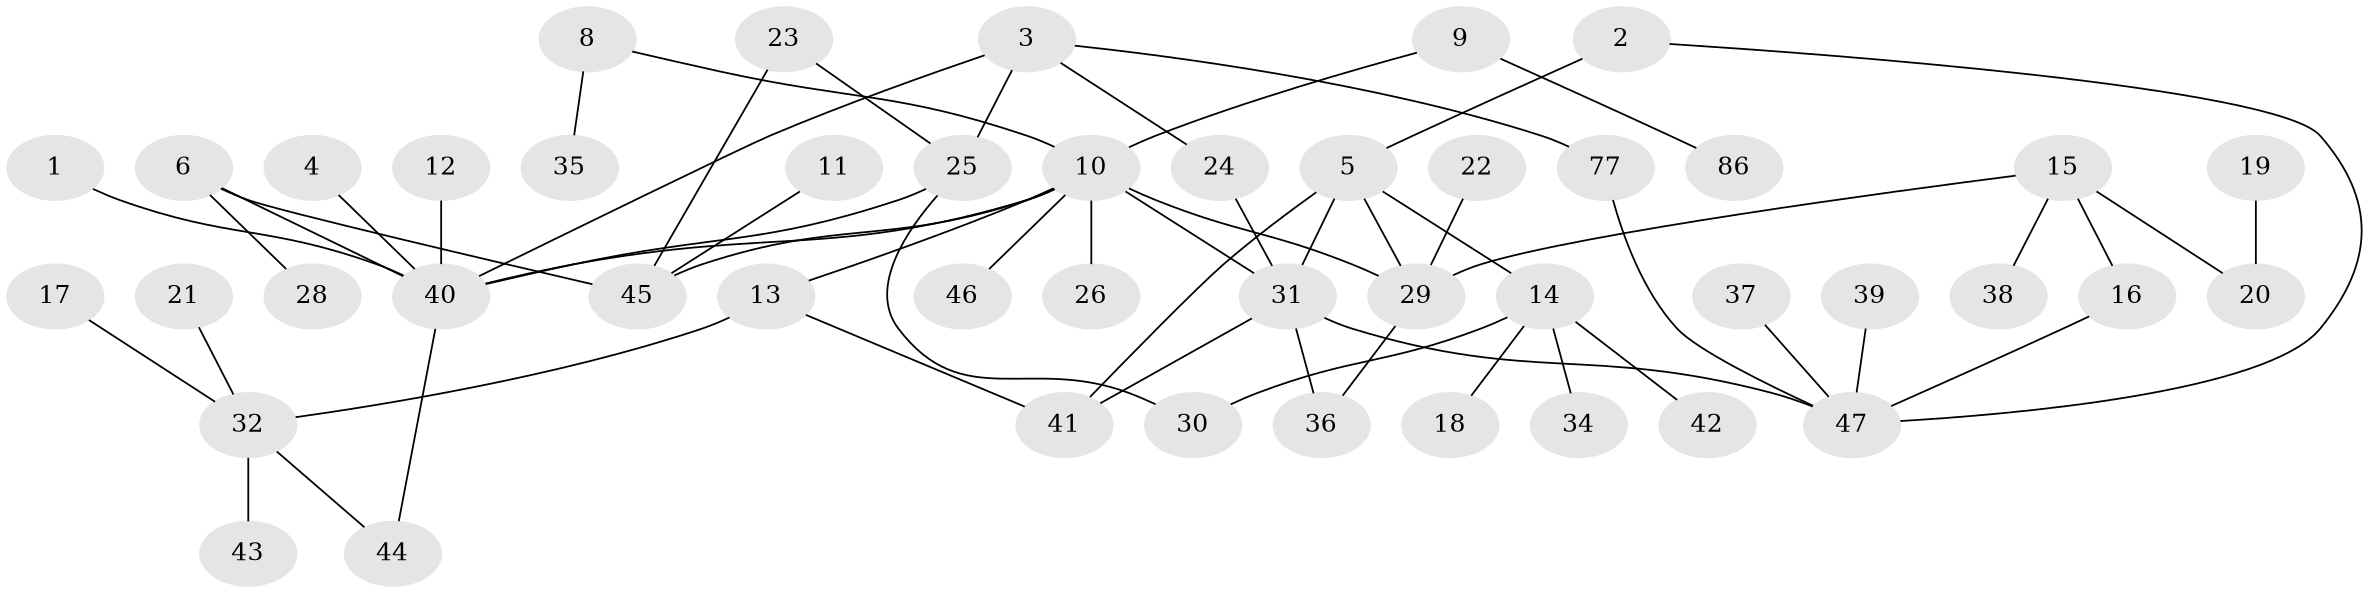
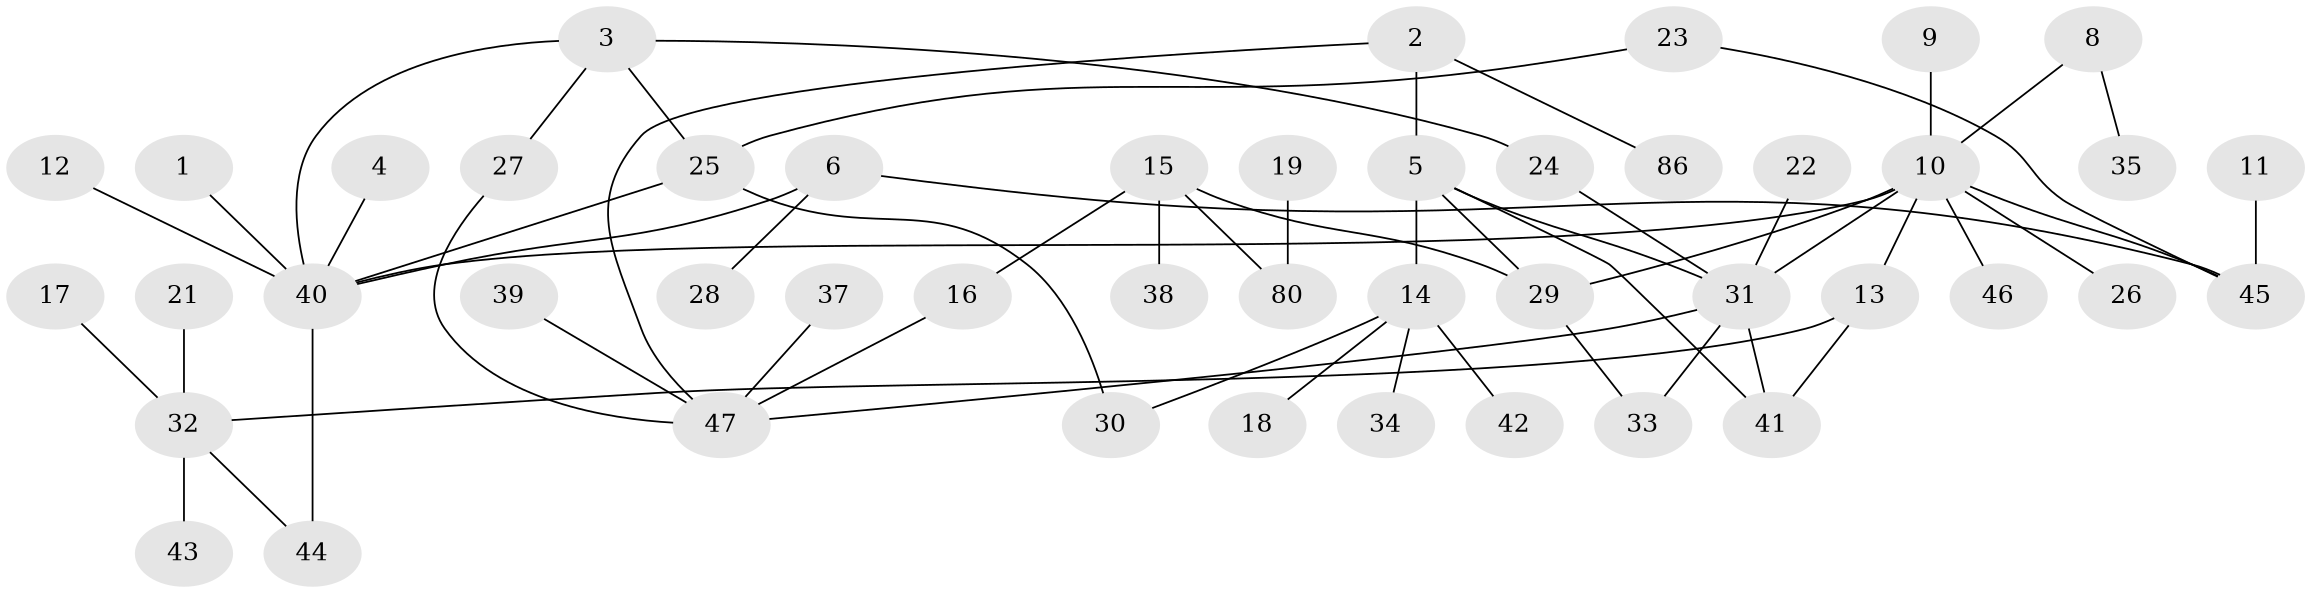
  graph {
    node [color=gray90 style=filled]
    edge [weight=1.0]
    1
    40
    44
    2
    5
    47
    14
    29
    31
    41
    3
    24
    25
-   27 [label=77]
+   27
    30
    4
    18
    34
    42
-   33 [label=36]
+   33
    6
    28
    45
    32
    43
    8
    10
    35
    13
    26
    46
    9
    n33 [label=86]
    11
    12
    15
    16
-   20
+   20 [label=80]
    38
    17
    19
    21
    22
    23
    37
    39
    1 -- 40
    40 -- 44
    2 -- 5
    2 -- 47
    5 -- 14
    5 -- 29
    5 -- 31
    5 -- 41
    14 -- 30
    14 -- 18
    14 -- 34
    14 -- 42
    29 -- 33
    31 -- 47
    31 -- 41
    31 -- 33
    3 -- 40
    3 -- 24
    3 -- 25
    3 -- 27
    24 -- 31
    25 -- 40
    25 -- 30
    27 -- 47
    4 -- 40
    6 -- 40
    6 -- 28
    6 -- 45
    32 -- 44
    32 -- 43
    8 -- 10
    8 -- 35
    10 -- 40
    10 -- 29
    10 -- 31
    10 -- 45
    10 -- 13
    10 -- 26
    10 -- 46
    13 -- 41
    13 -- 32
    9 -- 10
-   9 -- n33
+   2 -- n33
    11 -- 45
    12 -- 40
    15 -- 29
    15 -- 16
    15 -- 20
    15 -- 38
    16 -- 47
    17 -- 32
    19 -- 20
    21 -- 32
-   22 -- 29
+   22 -- 31
    23 -- 25
    23 -- 45
    37 -- 47
    39 -- 47
  }
